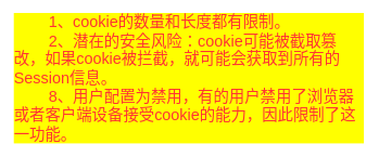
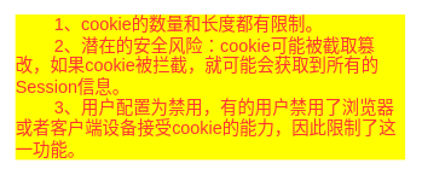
  <mxCell id="0" />
  <mxCell id="1" parent="0" />
- <mxCell id="2" value="&lt;div style=&quot;text-align: left;&quot;&gt;&lt;span style=&quot;font-size: 24px;&quot;&gt;&lt;span style=&quot;white-space: pre;&quot;&gt;&#09;&lt;/span&gt;1、cookie的数量和长度都有限制。&lt;/span&gt;&lt;/div&gt;&lt;div style=&quot;text-align: left;&quot;&gt;&lt;span style=&quot;font-size: 24px;&quot;&gt;&lt;span style=&quot;white-space: pre;&quot;&gt;&#09;&lt;/span&gt;2、潜在的安全风险：cookie可能被截取篡改，如果cookie被拦截，就可能会获取到所有的Session信息。&lt;/span&gt;&lt;/div&gt;&lt;div style=&quot;text-align: left;&quot;&gt;&lt;span style=&quot;font-size: 24px;&quot;&gt;&lt;span style=&quot;white-space: pre;&quot;&gt;&#09;&lt;/span&gt;8、用户配置为禁用，有的用户禁用了浏览器或者客户端设备接受cookie的能力，因此限制了这一功能。&lt;/span&gt;&lt;br&gt;&lt;/div&gt;" style="text;strokeColor=none;align=center;fillColor=none;html=1;verticalAlign=middle;whiteSpace=wrap;rounded=0;fontSize=14;fontColor=#FF3333;labelBackgroundColor=#FFFF00;" parent="1" vertex="1"><mxGeometry x="20" y="20" width="540" height="200" as="geometry" /></mxCell>
+ <mxCell id="2" value="&lt;div style=&quot;text-align: left;&quot;&gt;&lt;span style=&quot;font-size: 24px;&quot;&gt;&lt;span style=&quot;white-space: pre;&quot;&gt;&#09;&lt;/span&gt;1、cookie的数量和长度都有限制。&lt;/span&gt;&lt;/div&gt;&lt;div style=&quot;text-align: left;&quot;&gt;&lt;span style=&quot;font-size: 24px;&quot;&gt;&lt;span style=&quot;white-space: pre;&quot;&gt;&#09;&lt;/span&gt;2、潜在的安全风险：cookie可能被截取篡改，如果cookie被拦截，就可能会获取到所有的Session信息。&lt;/span&gt;&lt;/div&gt;&lt;div style=&quot;text-align: left;&quot;&gt;&lt;span style=&quot;font-size: 24px;&quot;&gt;&lt;span style=&quot;white-space: pre;&quot;&gt;&#09;&lt;/span&gt;3、用户配置为禁用，有的用户禁用了浏览器或者客户端设备接受cookie的能力，因此限制了这一功能。&lt;/span&gt;&lt;br&gt;&lt;/div&gt;" style="text;strokeColor=none;align=center;fillColor=none;html=1;verticalAlign=middle;whiteSpace=wrap;rounded=0;fontSize=14;fontColor=#FF3333;labelBackgroundColor=#FFFF00;" parent="1" vertex="1"><mxGeometry x="20" y="20" width="540" height="200" as="geometry" /></mxCell>
